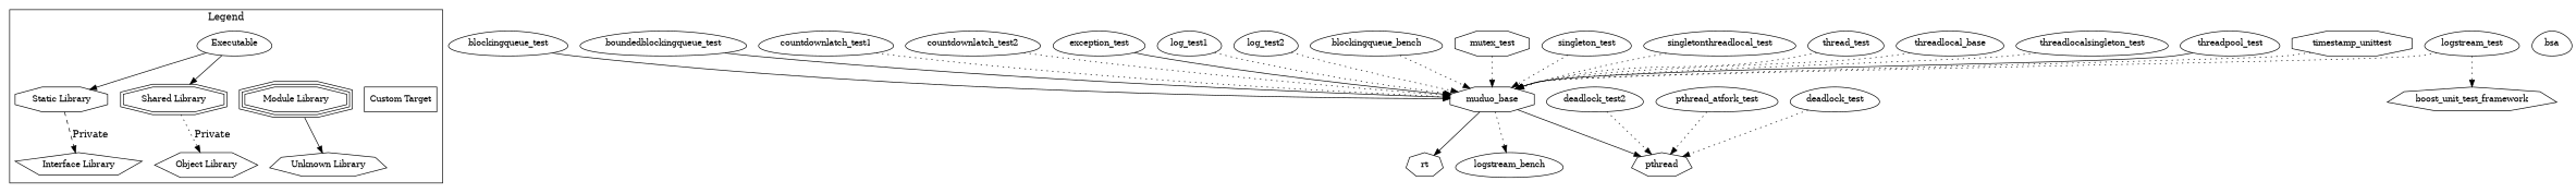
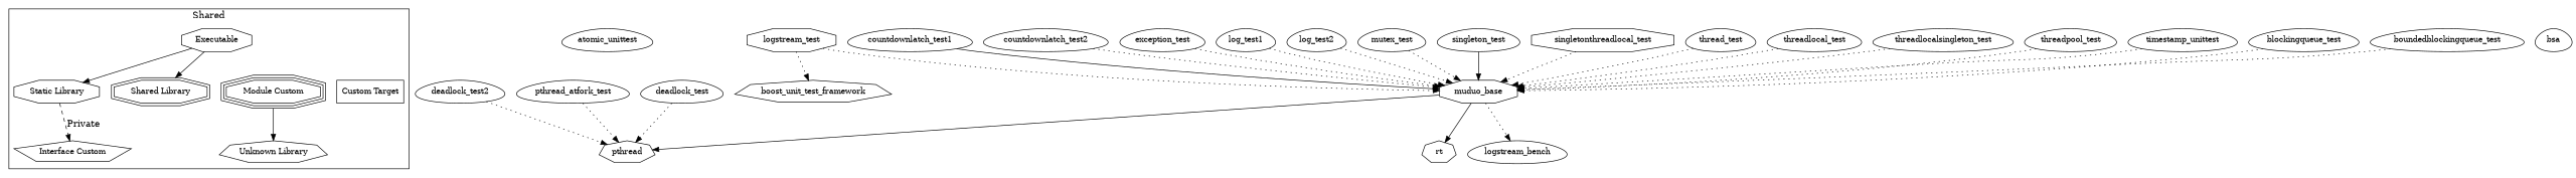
  digraph {
    node [fontsize=12 shape=egg]
    edge [style=dotted]
-   n1 [label=Executable]
+   n1 [label=Executable shape=octagon]
    n2 [label="Static Library" shape=octagon]
    n3 [label="Shared Library" shape=doubleoctagon]
-   n4 [label="Module Library" shape=tripleoctagon]
+   n4 [label="Module Custom" shape=tripleoctagon]
    n5 [label="Custom Target" shape=box]
-   n6 [label="Interface Library" shape=pentagon]
-   n7 [label="Object Library" shape=hexagon]
+   n6 [label="Interface Custom" shape=pentagon]
    n8 [label="Unknown Library" shape=septagon]
-   n10 [label=blockingqueue_bench]
+   n9 [label=atomic_unittest]
    n11 [label=muduo_base shape=octagon]
    n12 [label=pthread shape=septagon]
    n13 [label=rt shape=septagon]
    n14 [label=logstream_bench]
    n15 [label=blockingqueue_test]
    n16 [label=boundedblockingqueue_test]
    n17 [label=bsa]
    n18 [label=countdownlatch_test1]
    n19 [label=countdownlatch_test2]
    n20 [label=deadlock_test]
    n21 [label=deadlock_test2]
    n22 [label=exception_test]
    n23 [label=log_test1]
    n24 [label=log_test2]
-   n25 [label=logstream_test]
+   n25 [label=logstream_test shape=octagon]
    n26 [label=boost_unit_test_framework shape=septagon]
-   n27 [label=mutex_test shape=octagon]
+   n27 [label=mutex_test]
    n28 [label=pthread_atfork_test]
    n29 [label=singleton_test]
-   n30 [label=singletonthreadlocal_test]
+   n30 [label=singletonthreadlocal_test shape=octagon]
    n31 [label=thread_test]
-   n32 [label=threadlocal_base]
+   n32 [label=threadlocal_test]
    n33 [label=threadlocalsingleton_test]
    n34 [label=threadpool_test]
-   n35 [label=timestamp_unittest shape=octagon]
+   n35 [label=timestamp_unittest]
    subgraph cluster_1 {
      color=black
-     label=Legend
+     label=Shared
      n1
      n2
      n3
      n4
      n5
      n6
-     n7
      n8
    }
    n1 -> n2 [style=solid]
    n1 -> n3 [style=solid]
    n1 -> n4 [style=invis]
    n1 -> n5 [style=invis]
    n2 -> n6 [label=Private style=dashed]
-   n3 -> n7 [label=Private]
    n4 -> n8 [style=solid]
-   n10 -> n11
    n11 -> n12 [style=""]
    n11 -> n13 [style=""]
    n11 -> n14
-   n15 -> n11 [style=solid]
-   n16 -> n11 [style=solid]
-   n18 -> n11
+   n15 -> n11
+   n16 -> n11
+   n18 -> n11 [style=solid]
    n19 -> n11
    n20 -> n12
    n21 -> n12
-   n22 -> n11 [style=solid]
+   n22 -> n11
    n23 -> n11
    n24 -> n11
    n25 -> n11
    n25 -> n26
    n27 -> n11
    n28 -> n12
-   n29 -> n11
+   n29 -> n11 [style=solid]
    n30 -> n11
    n31 -> n11
    n32 -> n11
    n33 -> n11
-   n34 -> n11 [style=solid]
+   n34 -> n11
    n35 -> n11
  }
